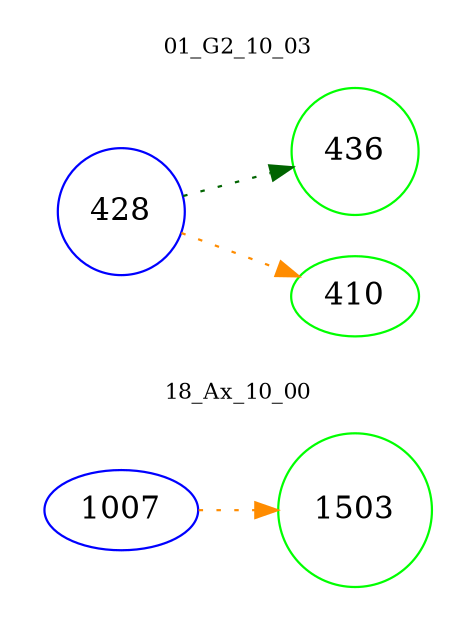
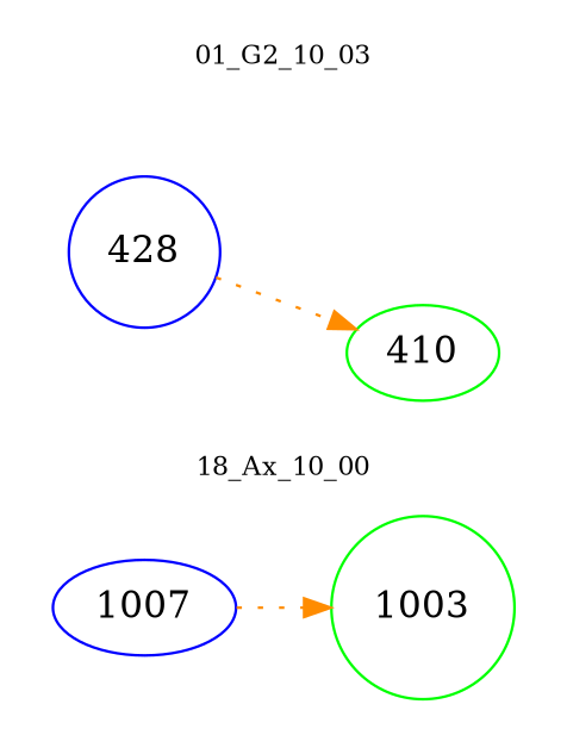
  digraph {
    rankdir=LR
    node [color=green shape=circle]
    edge [color=darkorange style=dotted]
    n1 [color=blue label=1007 shape=ellipse]
-   n2 [label=1503]
+   n2 [label=1003]
    n3 [color=blue label=428]
    n4 [label=410 shape=ellipse]
-   n5 [label=436]
    subgraph cluster_1 {
      color=white
      fontsize=10
      label="18_Ax_10_00"
      n1
      n2
    }
    subgraph cluster_2 {
      color=white
      fontsize=10
      label="01_G2_10_03"
      n3
      n4
-     n5
    }
    n1 -> n2
    n3 -> n4
-   n3 -> n5 [color=darkgreen]
  }
